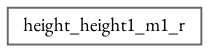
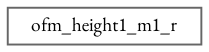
  digraph {
    rankdir=LR
    fontname="EB Garamond"
-   n1 [color=grey40 fillcolor=white fontname="EB Garamond" fontsize=10 height=0.2 label=height_height1_m1_r shape=box style=filled width=0.4]
+   n1 [color=grey40 fillcolor=white fontname="EB Garamond" fontsize=10 height=0.2 label=ofm_height1_m1_r shape=box style=filled width=0.4]
  }
